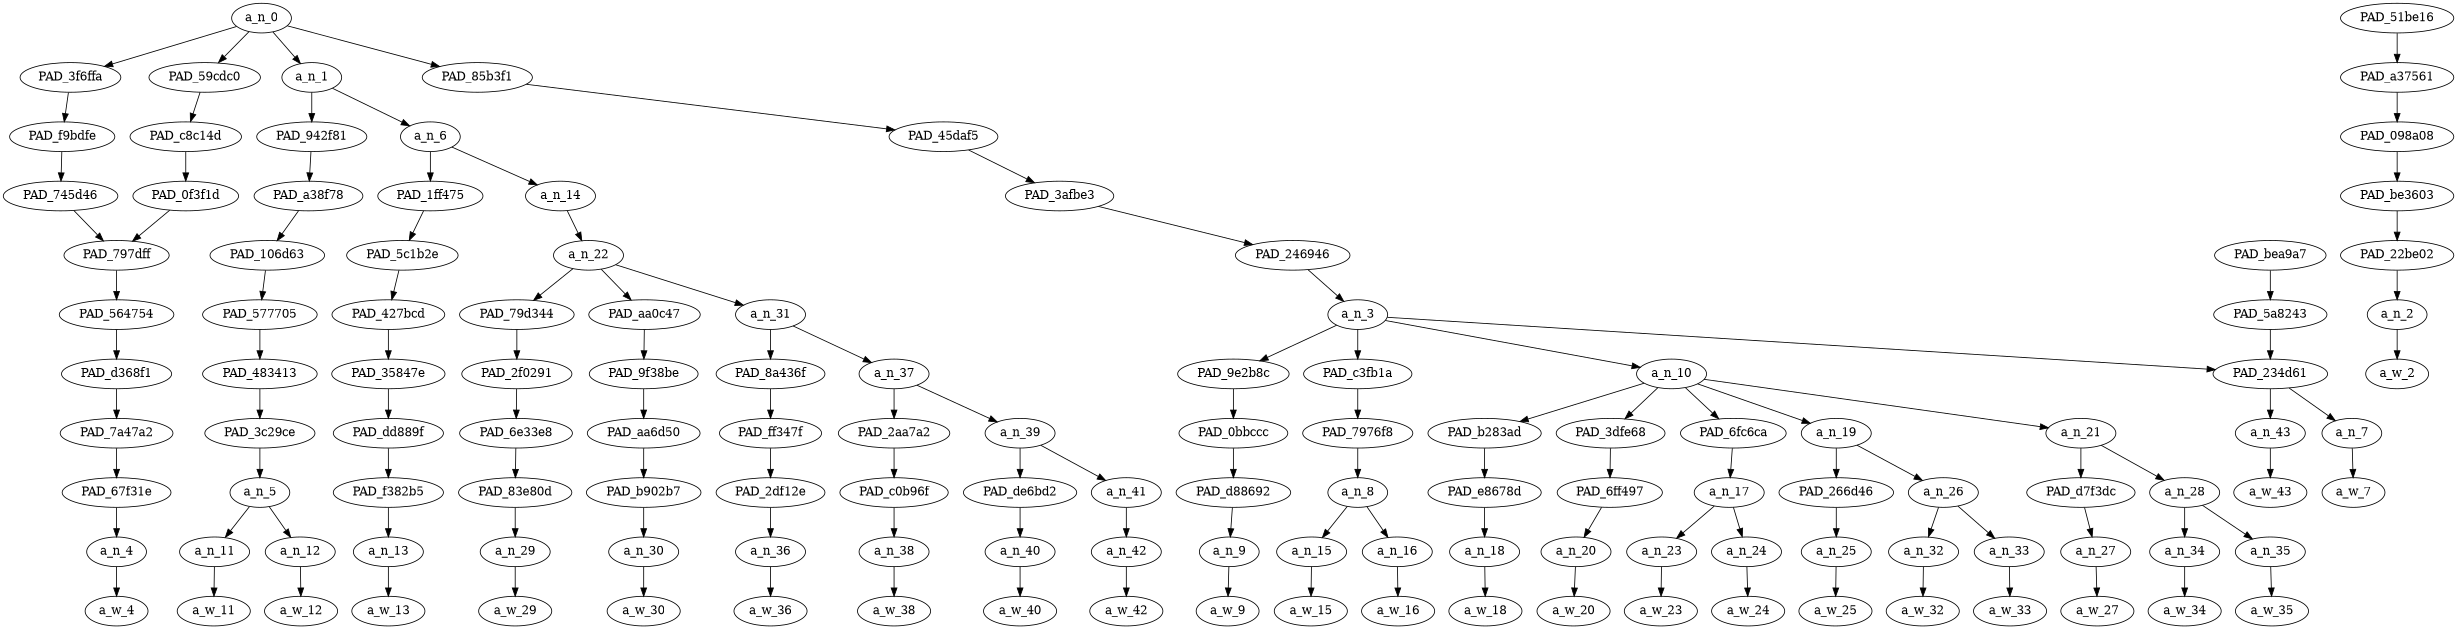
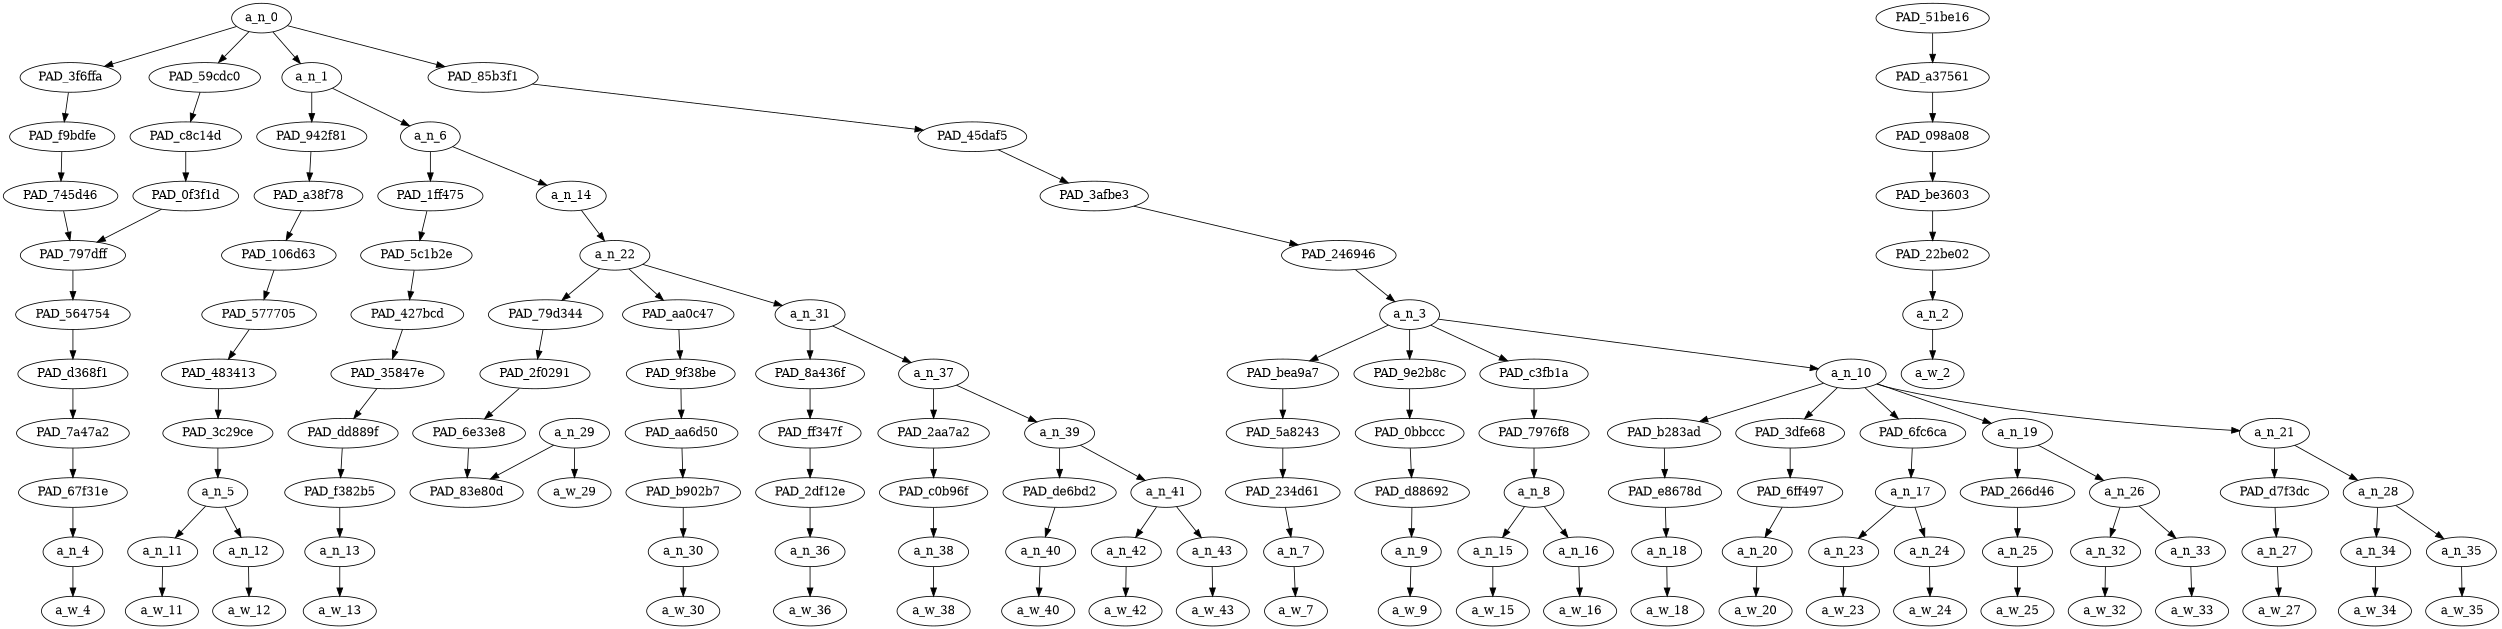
  strict digraph {
    fontname="DejaVu Serif"
    node [div_dir=1 fontname="DejaVu Serif" index=0 level=1 text_span="[10]" value=0.03068067]
    edge [fontname="DejaVu Serif"]
    a_n_0 [level=10 text_span="[0, 1, 2, 3, 4, 5, 6, 7, 8, 9, 10, 11, 12, 13, 14, 15, 16, 17, 18, 19, 20, 21, 22, 23, 24, 25]" value=1.00000001]
    PAD_3f6ffa [index=1 level=9]
    PAD_59cdc0 [index=3 level=9 text_span="[25]" value=0.03300981]
    a_n_1 [level=9 text_span="[0, 1, 2, 3, 4, 5, 6, 7, 8, 9]" value=0.30572892]
    PAD_85b3f1 [index=2 level=9 text_span="[11, 12, 13, 14, 15, 16, 17, 18, 19, 20, 21, 22, 23, 24]" value=0.62975029]
    PAD_f9bdfe [index=2 level=8]
    PAD_c8c14d [index=4 level=8 text_span="[25]" value=0.03300981]
    PAD_942f81 [level=8 text_span="[0, 1]" value=0.05843625]
    a_n_6 [index=1 level=8 text_span="[2, 3, 4, 5, 6, 7, 8, 9]" value=0.24699313]
    PAD_45daf5 [index=3 level=8 text_span="[11, 12, 13, 14, 15, 16, 17, 18, 19, 20, 21, 22, 23, 24]" value=0.62975029]
    PAD_745d46 [index=3 level=7]
    PAD_0f3f1d [index=5 level=7 text_span="[25]" value=0.03300981]
    PAD_a38f78 [level=7 text_span="[0, 1]" value=0.05843625]
    PAD_1ff475 [index=1 level=7 text_span="[2]" value=0.02458540]
    a_n_14 [index=2 level=7 text_span="[3, 4, 5, 6, 7, 8, 9]" value=0.22214344]
    PAD_3afbe3 [index=4 level=7 text_span="[11, 12, 13, 14, 15, 16, 17, 18, 19, 20, 21, 22, 23, 24]" value=0.62975029]
    PAD_797dff [index=5 level=6 text_span="[25]" value=0.03300981]
    PAD_51be16 [index=3 level=6]
    n19 [index=5 label=PAD_a37561 level=5]
    PAD_098a08 [index=6 level=4]
    PAD_be3603 [index=7 level=3]
    PAD_22be02 [index=8 level=2]
    a_n_2 [index=10]
    a_w_2 [div_dir=0 index=10 level=0 value=u1]
    PAD_564754 [index=7 level=5 text_span="[25]" value=0.03300981]
    PAD_d368f1 [index=11 level=4 text_span="[25]" value=0.03300981]
    PAD_7a47a2 [index=16 level=3 text_span="[25]" value=0.03300981]
    PAD_67f31e [index=19 level=2 text_span="[25]" value=0.03300981]
    a_n_4 [index=25 text_span="[25]" value=0.03300981]
    a_w_4 [div_dir=0 index=25 level=0 text_span="[25]" value="😑"]
    PAD_106d63 [level=6 text_span="[0, 1]" value=0.05843625]
    PAD_5c1b2e [index=1 level=6 text_span="[2]" value=0.02458540]
    a_n_22 [index=2 level=6 text_span="[3, 4, 5, 6, 7, 8, 9]" value=0.22189548]
    PAD_577705 [level=5 text_span="[0, 1]" value=0.05843625]
    PAD_483413 [level=4 text_span="[0, 1]" value=0.05843625]
    PAD_3c29ce [level=3 text_span="[0, 1]" value=0.05843625]
    a_n_5 [level=2 text_span="[0, 1]" value=0.05843625]
    a_n_11 [text_span="[0]" value=0.02951282]
    a_n_12 [index=1 text_span="[1]" value=0.02878225]
    a_w_11 [div_dir=0 level=0 text_span="[0]" value=as]
    a_w_12 [div_dir=0 index=1 level=0 text_span="[1]" value=far]
    PAD_427bcd [index=1 level=5 text_span="[2]" value=0.02458540]
    PAD_79d344 [index=2 level=5 text_span="[3]" value=0.03263322]
    PAD_aa0c47 [div_dir=-1 index=3 level=5 text_span="[4]" value=0.03202599]
    a_n_31 [index=4 level=5 text_span="[5, 6, 7, 8, 9]" value=0.15698831]
    PAD_35847e [index=1 level=4 text_span="[2]" value=0.02458540]
    PAD_dd889f [index=1 level=3 text_span="[2]" value=0.02458540]
    PAD_f382b5 [index=1 level=2 text_span="[2]" value=0.02458540]
    a_n_13 [index=2 text_span="[2]" value=0.02458540]
    a_w_13 [div_dir=0 index=2 level=0 text_span="[2]" value=as1]
    PAD_2f0291 [index=2 level=4 text_span="[3]" value=0.03263322]
    PAD_9f38be [div_dir=-1 index=3 level=4 text_span="[4]" value=0.03202599]
    PAD_8a436f [index=4 level=4 text_span="[5]" value=0.02496674]
    a_n_37 [index=5 level=4 text_span="[6, 7, 8, 9]" value=0.13175540]
    PAD_6e33e8 [index=2 level=3 text_span="[3]" value=0.03263322]
    PAD_aa6d50 [div_dir=-1 index=3 level=3 text_span="[4]" value=0.03202599]
    PAD_ff347f [index=4 level=3 text_span="[5]" value=0.02496674]
    PAD_2aa7a2 [index=5 level=3 text_span="[6]" value=0.03495077]
    a_n_39 [index=6 level=3 text_span="[7, 8, 9]" value=0.09655577]
    PAD_83e80d [index=2 level=2 text_span="[3]" value=0.03263322]
    a_n_29 [index=3 text_span="[3]" value=0.03263322]
    a_w_29 [div_dir=0 index=3 level=0 text_span="[3]" value=im]
    PAD_b902b7 [div_dir=-1 index=3 level=2 text_span="[4]" value=0.03202599]
    a_n_30 [div_dir=-1 index=4 text_span="[4]" value=0.03202599]
    a_w_30 [div_dir=0 index=4 level=0 text_span="[4]" value=concerned]
    PAD_2df12e [index=4 level=2 text_span="[5]" value=0.02496674]
    PAD_c0b96f [index=5 level=2 text_span="[6]" value=0.03495077]
    PAD_de6bd2 [index=6 level=2 text_span="[7]" value=0.03412991]
    a_n_41 [index=7 level=2 text_span="[8, 9]" value=0.06224019]
    a_n_36 [index=5 text_span="[5]" value=0.02496674]
    a_w_36 [div_dir=0 index=5 level=0 text_span="[5]" value=if]
    a_n_38 [index=6 text_span="[6]" value=0.03495077]
    a_n_40 [index=7 text_span="[7]" value=0.03412991]
    a_n_42 [index=8 text_span="[8]" value=0.02336193]
    a_n_43 [index=9 text_span="[9]" value=0.03869370]
    a_w_38 [div_dir=0 index=6 level=0 text_span="[6]" value=u]
    a_w_40 [div_dir=0 index=7 level=0 text_span="[7]" value=watch]
    a_w_42 [div_dir=0 index=8 level=0 text_span="[8]" value=the]
    a_w_43 [div_dir=0 index=9 level=0 text_span="[9]" value=nfl]
    PAD_246946 [index=4 level=6 text_span="[11, 12, 13, 14, 15, 16, 17, 18, 19, 20, 21, 22, 23, 24]" value=0.62975029]
    a_n_3 [index=6 level=5 text_span="[11, 12, 13, 14, 15, 16, 17, 18, 19, 20, 21, 22, 23, 24]" value=0.62975029]
    PAD_bea9a7 [index=7 level=4 text_span="[11]" value=0.02731451]
    PAD_9e2b8c [index=9 level=4 text_span="[14]" value=0.02316713]
    PAD_c3fb1a [index=8 level=4 text_span="[12, 13]" value=0.03941974]
    a_n_10 [index=10 level=4 text_span="[15, 16, 17, 18, 19, 20, 21, 22, 23, 24]" value=0.53902330]
    PAD_5a8243 [index=8 level=3 text_span="[11]" value=0.02731451]
    PAD_0bbccc [index=10 level=3 text_span="[14]" value=0.02316713]
    PAD_7976f8 [index=9 level=3 text_span="[12, 13]" value=0.03941974]
    PAD_b283ad [div_dir=-1 index=12 level=3 text_span="[17]" value=0.02731759]
    PAD_3dfe68 [index=14 level=3 text_span="[21]" value=0.04023625]
    PAD_6fc6ca [index=11 level=3 text_span="[15, 16]" value=0.05026842]
    a_n_19 [index=13 level=3 text_span="[18, 19, 20]" value=0.26271475]
    a_n_21 [index=15 level=3 text_span="[22, 23, 24]" value=0.15758093]
    PAD_234d61 [index=9 level=2 text_span="[11]" value=0.02731451]
    PAD_d88692 [index=11 level=2 text_span="[14]" value=0.02316713]
    a_n_8 [index=10 level=2 text_span="[12, 13]" value=0.03941974]
    PAD_e8678d [div_dir=-1 index=13 level=2 text_span="[17]" value=0.02731759]
    PAD_6ff497 [index=16 level=2 text_span="[21]" value=0.04023625]
    a_n_17 [index=12 level=2 text_span="[15, 16]" value=0.05026842]
    PAD_266d46 [index=14 level=2 text_span="[18]" value=0.03565304]
    a_n_26 [index=15 level=2 text_span="[19, 20]" value=0.22607925]
    PAD_d7f3dc [index=17 level=2 text_span="[22]" value=0.05675440]
    a_n_28 [index=18 level=2 text_span="[23, 24]" value=0.10027953]
    a_n_7 [index=11 text_span="[11]" value=0.02731451]
    a_w_7 [div_dir=0 index=11 level=0 text_span="[11]" value=might]
    a_n_9 [index=14 text_span="[14]" value=0.02316713]
    a_w_9 [div_dir=0 index=14 level=0 text_span="[14]" value=just]
    a_n_15 [div_dir=-1 index=12 text_span="[12]" value=0.01913930]
    a_n_16 [index=13 text_span="[13]" value=0.02027098]
    a_w_15 [div_dir=0 index=12 level=0 text_span="[12]" value=as2]
    a_w_16 [div_dir=0 index=13 level=0 text_span="[13]" value=well]
    a_n_18 [div_dir=-1 index=17 text_span="[17]" value=0.02731759]
    a_n_20 [index=21 text_span="[21]" value=0.04023625]
    a_n_23 [index=15 text_span="[15]" value=0.02396053]
    a_n_24 [index=16 text_span="[16]" value=0.02625224]
    a_n_25 [index=18 text_span="[18]" value=0.03565304]
    a_n_32 [index=19 text_span="[19]" value=0.04152597]
    a_n_33 [index=20 text_span="[20]" value=0.18361778]
    a_n_27 [index=22 text_span="[22]" value=0.05675440]
    a_n_34 [index=23 text_span="[23]" value=0.03782278]
    a_n_35 [index=24 text_span="[24]" value=0.06201689]
    a_w_18 [div_dir=0 index=17 level=0 text_span="[17]" value=and]
    a_w_20 [div_dir=0 index=21 level=0 text_span="[21]" value=and1]
    a_w_23 [div_dir=0 index=15 level=0 text_span="[15]" value=go]
    a_w_24 [div_dir=0 index=16 level=0 text_span="[16]" value=ahead]
    a_w_25 [div_dir=0 index=18 level=0 text_span="[18]" value=find]
    a_w_32 [div_dir=0 index=19 level=0 text_span="[19]" value=a]
    a_w_33 [div_dir=0 index=20 level=0 text_span="[20]" value=nigger]
    a_w_27 [div_dir=0 index=22 level=0 text_span="[22]" value=suck]
    a_w_34 [div_dir=0 index=23 level=0 text_span="[23]" value=it]
    a_w_35 [div_dir=0 index=24 level=0 text_span="[24]" value=dick]
    a_n_0 -> PAD_3f6ffa
    a_n_0 -> PAD_59cdc0
    a_n_0 -> a_n_1
    a_n_0 -> PAD_85b3f1
    PAD_3f6ffa -> PAD_f9bdfe
    PAD_59cdc0 -> PAD_c8c14d
    a_n_1 -> PAD_942f81
    a_n_1 -> a_n_6
    PAD_85b3f1 -> PAD_45daf5
    PAD_f9bdfe -> PAD_745d46
    PAD_c8c14d -> PAD_0f3f1d
    PAD_942f81 -> PAD_a38f78
    a_n_6 -> PAD_1ff475
    a_n_6 -> a_n_14
    PAD_45daf5 -> PAD_3afbe3
    PAD_745d46 -> PAD_797dff
    PAD_0f3f1d -> PAD_797dff
    PAD_a38f78 -> PAD_106d63
    PAD_1ff475 -> PAD_5c1b2e
    a_n_14 -> a_n_22
    PAD_3afbe3 -> PAD_246946
    PAD_797dff -> PAD_564754
    PAD_51be16 -> n19
    n19 -> PAD_098a08
    PAD_098a08 -> PAD_be3603
    PAD_be3603 -> PAD_22be02
    PAD_22be02 -> a_n_2
    a_n_2 -> a_w_2
    PAD_564754 -> PAD_d368f1
    PAD_d368f1 -> PAD_7a47a2
    PAD_7a47a2 -> PAD_67f31e
    PAD_67f31e -> a_n_4
    a_n_4 -> a_w_4
    PAD_106d63 -> PAD_577705
    PAD_5c1b2e -> PAD_427bcd
    a_n_22 -> PAD_79d344
    a_n_22 -> PAD_aa0c47
    a_n_22 -> a_n_31
    PAD_577705 -> PAD_483413
    PAD_483413 -> PAD_3c29ce
    PAD_3c29ce -> a_n_5
    a_n_5 -> a_n_11
    a_n_5 -> a_n_12
    a_n_11 -> a_w_11
    a_n_12 -> a_w_12
    PAD_427bcd -> PAD_35847e
    PAD_79d344 -> PAD_2f0291
    PAD_aa0c47 -> PAD_9f38be
    a_n_31 -> PAD_8a436f
    a_n_31 -> a_n_37
    PAD_35847e -> PAD_dd889f
    PAD_dd889f -> PAD_f382b5
    PAD_f382b5 -> a_n_13
    a_n_13 -> a_w_13
    PAD_2f0291 -> PAD_6e33e8
    PAD_9f38be -> PAD_aa6d50
    PAD_8a436f -> PAD_ff347f
    a_n_37 -> PAD_2aa7a2
    a_n_37 -> a_n_39
    PAD_6e33e8 -> PAD_83e80d
    PAD_aa6d50 -> PAD_b902b7
    PAD_ff347f -> PAD_2df12e
    PAD_2aa7a2 -> PAD_c0b96f
    a_n_39 -> PAD_de6bd2
    a_n_39 -> a_n_41
-   PAD_83e80d -> a_n_29
+   a_n_29 -> PAD_83e80d
    a_n_29 -> a_w_29
    PAD_b902b7 -> a_n_30
    a_n_30 -> a_w_30
    PAD_2df12e -> a_n_36
    PAD_c0b96f -> a_n_38
    PAD_de6bd2 -> a_n_40
    a_n_41 -> a_n_42
-   PAD_234d61 -> a_n_43
+   a_n_41 -> a_n_43
    a_n_36 -> a_w_36
    a_n_38 -> a_w_38
    a_n_40 -> a_w_40
    a_n_42 -> a_w_42
    a_n_43 -> a_w_43
    PAD_246946 -> a_n_3
-   a_n_3 -> PAD_234d61
+   a_n_3 -> PAD_bea9a7
    a_n_3 -> PAD_9e2b8c
    a_n_3 -> PAD_c3fb1a
    a_n_3 -> a_n_10
    PAD_bea9a7 -> PAD_5a8243
    PAD_9e2b8c -> PAD_0bbccc
    PAD_c3fb1a -> PAD_7976f8
    a_n_10 -> PAD_b283ad
    a_n_10 -> PAD_3dfe68
    a_n_10 -> PAD_6fc6ca
    a_n_10 -> a_n_19
    a_n_10 -> a_n_21
    PAD_5a8243 -> PAD_234d61
    PAD_0bbccc -> PAD_d88692
    PAD_7976f8 -> a_n_8
    PAD_b283ad -> PAD_e8678d
    PAD_3dfe68 -> PAD_6ff497
    PAD_6fc6ca -> a_n_17
    a_n_19 -> PAD_266d46
    a_n_19 -> a_n_26
    a_n_21 -> PAD_d7f3dc
    a_n_21 -> a_n_28
    PAD_234d61 -> a_n_7
    PAD_d88692 -> a_n_9
    a_n_8 -> a_n_15
    a_n_8 -> a_n_16
    PAD_e8678d -> a_n_18
    PAD_6ff497 -> a_n_20
    a_n_17 -> a_n_23
    a_n_17 -> a_n_24
    PAD_266d46 -> a_n_25
    a_n_26 -> a_n_32
    a_n_26 -> a_n_33
    PAD_d7f3dc -> a_n_27
    a_n_28 -> a_n_34
    a_n_28 -> a_n_35
    a_n_7 -> a_w_7
    a_n_9 -> a_w_9
    a_n_15 -> a_w_15
    a_n_16 -> a_w_16
    a_n_18 -> a_w_18
    a_n_20 -> a_w_20
    a_n_23 -> a_w_23
    a_n_24 -> a_w_24
    a_n_25 -> a_w_25
    a_n_32 -> a_w_32
    a_n_33 -> a_w_33
    a_n_27 -> a_w_27
    a_n_34 -> a_w_34
    a_n_35 -> a_w_35
  }
